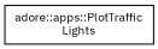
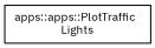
  digraph {
    rankdir=LR
    fontname="IBM Plex Sans"
-   n1 [color=black fillcolor=white fontname="IBM Plex Sans" fontsize=10 height=0.2 label="adore::apps::PlotTraffic\lLights" shape=record style=filled width=0.4]
+   n1 [color=black fillcolor=white fontname="IBM Plex Sans" fontsize=10 height=0.2 label="apps::apps::PlotTraffic\lLights" shape=record style=filled width=0.4]
  }
